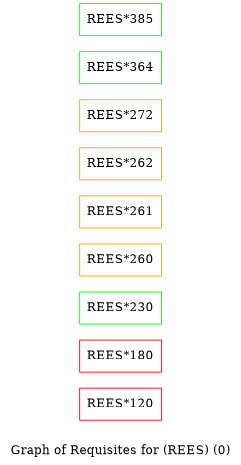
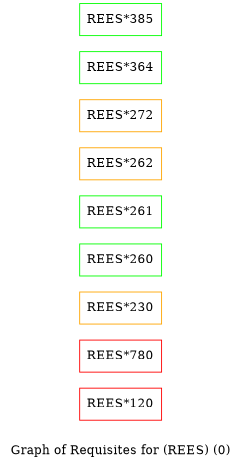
  strict digraph {
    label="Graph of Requisites for (REES) (0)"
    rankdir=LR
    node [color=orange shape=box]
    "REES*120" [color=red height=0.5 width=1.2778]
-   "REES*180" [color=red height=0.5 width=1.2778]
-   "REES*230" [color=green height=0.5 width=1.2778]
-   "REES*260" [height=0.5 width=1.2778]
-   "REES*261" [height=0.5 width=1.2778]
+   "REES*180" [color=red height=0.5 width=1.2778 label="REES*780"]
+   "REES*230" [height=0.5 width=1.2778]
+   "REES*260" [color=green height=0.5 width=1.2778]
+   "REES*261" [color=green height=0.5 width=1.2778]
    "REES*262" [height=0.5 width=1.2778]
    "REES*272" [height=0.5 width=1.2778]
    "REES*364" [color=green height=0.5 width=1.2778]
    "REES*385" [color=green height=0.5 width=1.2778]
  }
